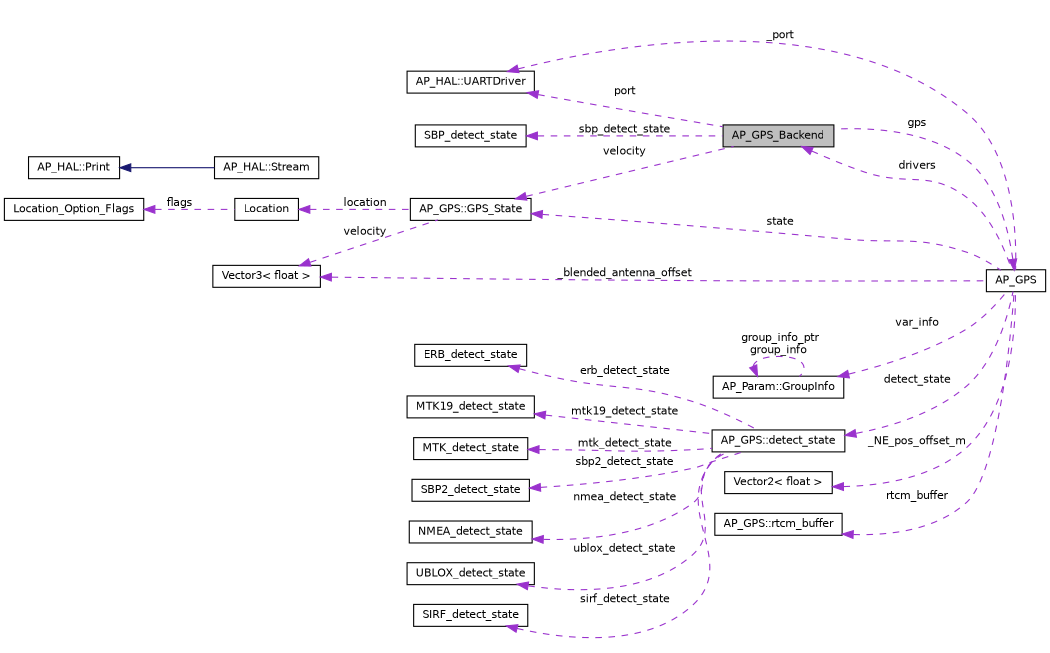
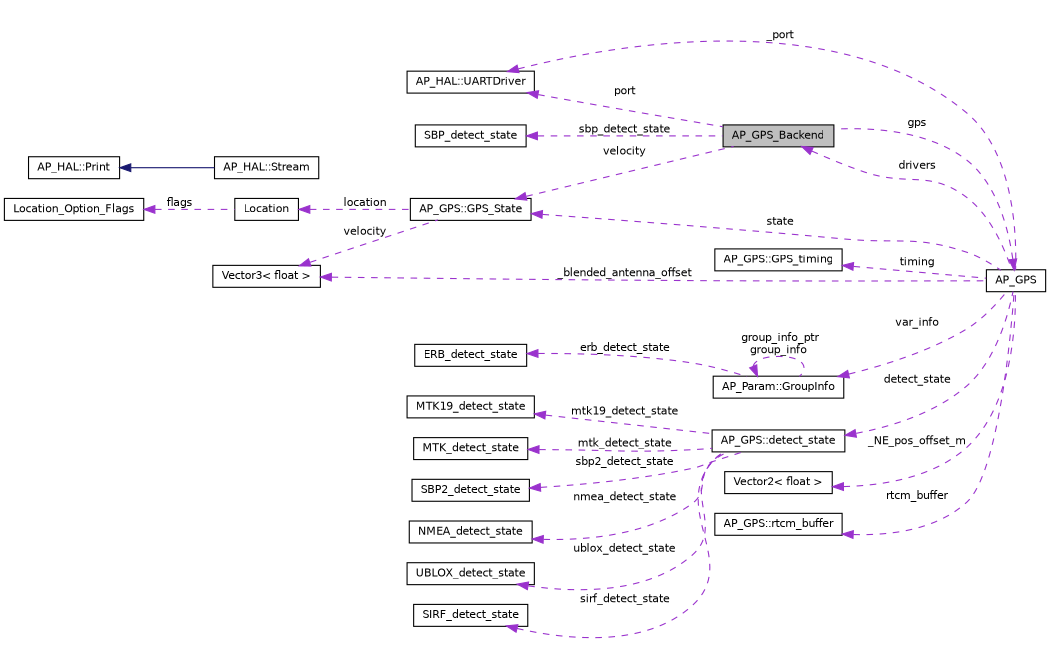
  digraph {
    rankdir=LR
    node [color=black fillcolor=white fontname=Helvetica fontsize=10 shape=record style=filled]
    edge [color=darkorchid3 dir=back fontname=Helvetica fontsize=10 labelfontname=Helvetica labelfontsize=10 style=dashed]
    n1 [fillcolor=grey75 fontcolor=black height=0.2 label=AP_GPS_Backend width=0.4]
    n2 [height=0.2 label=AP_GPS width=0.4]
    n3 [height=0.2 label="AP_HAL::UARTDriver" width=0.4]
    n4 [height=0.2 label="AP_HAL::Stream" width=0.4]
    n5 [height=0.2 label="AP_HAL::Print" width=0.4]
    n6 [height=0.2 label="AP_GPS::detect_state" width=0.4]
    n7 [height=0.2 label=SBP_detect_state width=0.4]
    n8 [height=0.2 label=UBLOX_detect_state width=0.4]
    n9 [height=0.2 label=SIRF_detect_state width=0.4]
    n10 [height=0.2 label=MTK19_detect_state width=0.4]
    n11 [height=0.2 label=ERB_detect_state width=0.4]
    n12 [height=0.2 label=SBP2_detect_state width=0.4]
    n13 [height=0.2 label=NMEA_detect_state width=0.4]
    n14 [height=0.2 label=MTK_detect_state width=0.4]
+   n15 [height=0.2 label="AP_GPS::GPS_timing" width=0.4]
    n16 [height=0.2 label="AP_Param::GroupInfo" width=0.4]
    n17 [height=0.2 label="Vector3\< float \>" width=0.4]
    n18 [height=0.2 label="AP_GPS::GPS_State" width=0.4]
    n19 [height=0.2 label="Vector2\< float \>" width=0.4]
    n20 [height=0.2 label="AP_GPS::rtcm_buffer" width=0.4]
    n21 [height=0.2 label=Location width=0.4]
    n22 [height=0.2 label=Location_Option_Flags width=0.4]
    n1 -> n2 [label=" drivers"]
    n2 -> n1 [label=" gps"]
    n3 -> n1 [label=" port"]
    n3 -> n2 [label=" _port"]
    n5 -> n4 [color=midnightblue style=solid]
    n6 -> n2 [label=" detect_state"]
    n7 -> n1 [label=" sbp_detect_state"]
    n8 -> n6 [label=" ublox_detect_state"]
    n9 -> n6 [label=" sirf_detect_state"]
    n10 -> n6 [label=" mtk19_detect_state"]
-   n11 -> n6 [label=" erb_detect_state"]
+   n11 -> n16 [label=" erb_detect_state"]
    n12 -> n6 [label=" sbp2_detect_state"]
    n13 -> n6 [label=" nmea_detect_state"]
    n14 -> n6 [label=" mtk_detect_state"]
+   n15 -> n2 [label=" timing"]
    n16 -> n2 [label=" var_info"]
    n16 -> n16 [label=" group_info_ptr\ngroup_info"]
    n17 -> n2 [label=" _blended_antenna_offset"]
    n17 -> n18 [label=" velocity"]
    n18 -> n1 [label=" velocity"]
    n18 -> n2 [label=" state"]
    n19 -> n2 [label=" _NE_pos_offset_m"]
    n20 -> n2 [label=" rtcm_buffer"]
    n21 -> n18 [label=" location"]
    n22 -> n21 [label=" flags"]
  }
